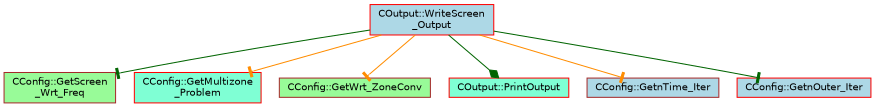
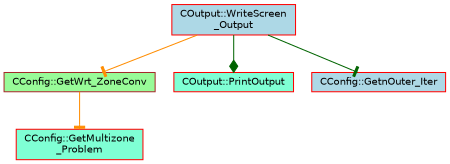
  digraph {
    rankdir=TB
    node [color=red fillcolor=lightblue fontname=Helvetica fontsize=10 shape=record style=filled]
    edge [arrowhead=tee color=darkgreen fontname=Helvetica fontsize=10 labelfontname=Helvetica labelfontsize=10 style=solid]
    n1 [fontcolor=black height=0.2 label="COutput::WriteScreen\l_Output" width=0.4]
-   n2 [color=brown fillcolor=palegreen height=0.2 label="CConfig::GetScreen\l_Wrt_Freq" width=0.4]
    n3 [fillcolor=aquamarine height=0.2 label="CConfig::GetMultizone\l_Problem" width=0.4]
    n4 [color=brown fillcolor=palegreen height=0.2 label="CConfig::GetWrt_ZoneConv" width=0.4]
    n5 [fillcolor=aquamarine height=0.2 label="COutput::PrintOutput" width=0.4]
-   n6 [color=brown height=0.2 label="CConfig::GetnTime_Iter" width=0.4]
    n7 [height=0.2 label="CConfig::GetnOuter_Iter" width=0.4]
-   n1 -> n2
-   n1 -> n3 [color=darkorange]
+   n4 -> n3 [color=darkorange]
    n1 -> n4 [color=darkorange]
    n1 -> n5 [arrowhead=diamond]
-   n1 -> n6 [color=darkorange]
    n1 -> n7
  }
